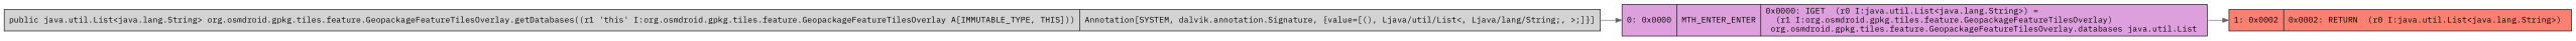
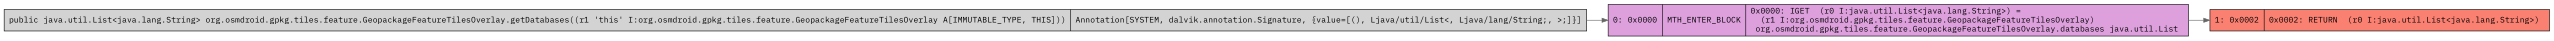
  digraph {
    rankdir=LR
    fontname="IBM Plex Mono"
    node [shape=record style=filled fontname="IBM Plex Mono"]
    edge [color=gray40 fontname="IBM Plex Mono"]
-   n1 [label="{0\:\ 0x0000|MTH_ENTER_ENTER\l|0x0000: IGET  (r0 I:java.util.List\<java.lang.String\>) = \l  (r1 I:org.osmdroid.gpkg.tiles.feature.GeopackageFeatureTilesOverlay)\l org.osmdroid.gpkg.tiles.feature.GeopackageFeatureTilesOverlay.databases java.util.List \l}" fillcolor=plum]
+   n1 [label="{0\:\ 0x0000|MTH_ENTER_BLOCK\l|0x0000: IGET  (r0 I:java.util.List\<java.lang.String\>) = \l  (r1 I:org.osmdroid.gpkg.tiles.feature.GeopackageFeatureTilesOverlay)\l org.osmdroid.gpkg.tiles.feature.GeopackageFeatureTilesOverlay.databases java.util.List \l}" fillcolor=plum]
    n2 [label="{1\:\ 0x0002|0x0002: RETURN  (r0 I:java.util.List\<java.lang.String\>) \l}" fillcolor=salmon]
    n3 [label="{public java.util.List\<java.lang.String\> org.osmdroid.gpkg.tiles.feature.GeopackageFeatureTilesOverlay.getDatabases((r1 'this' I:org.osmdroid.gpkg.tiles.feature.GeopackageFeatureTilesOverlay A[IMMUTABLE_TYPE, THIS]))  | Annotation[SYSTEM, dalvik.annotation.Signature, \{value=[(), Ljava\/util\/List\<, Ljava\/lang\/String;, \>;]\}]\l}" fillcolor=lightgrey]
    n1 -> n2
    n3 -> n1
  }
